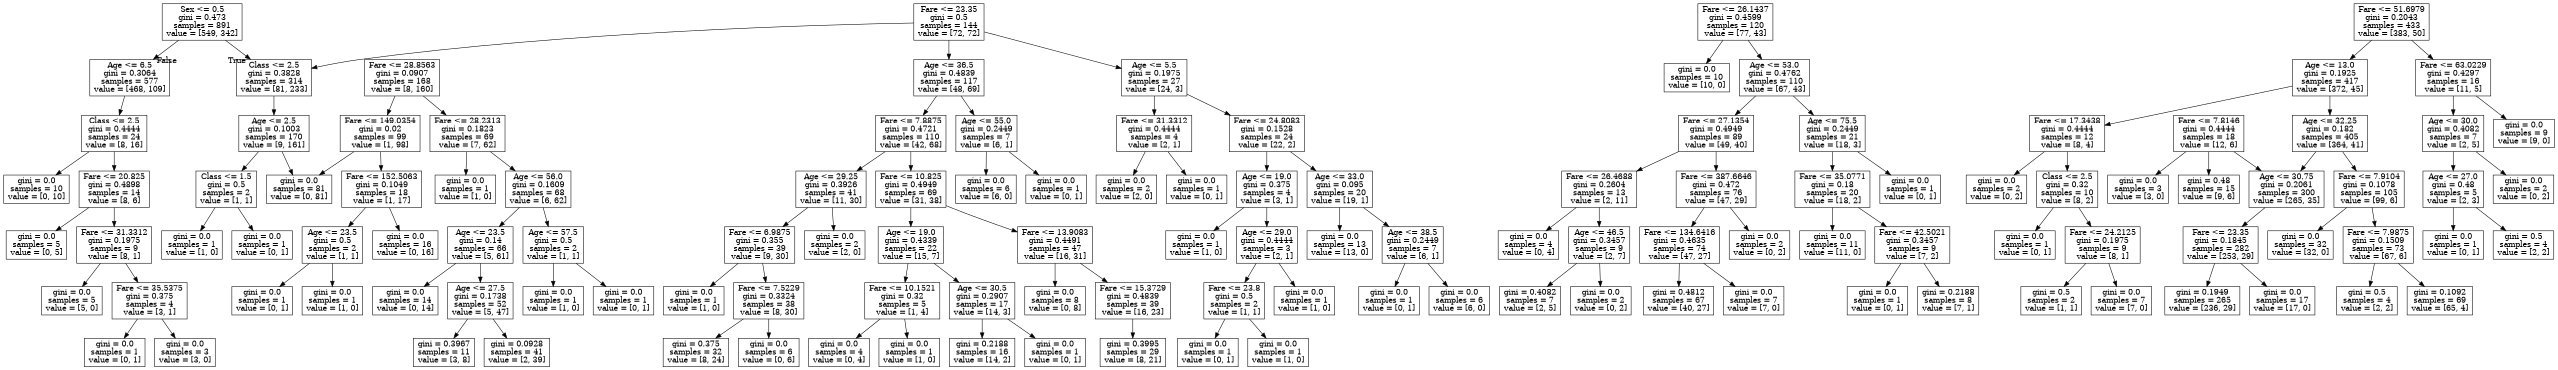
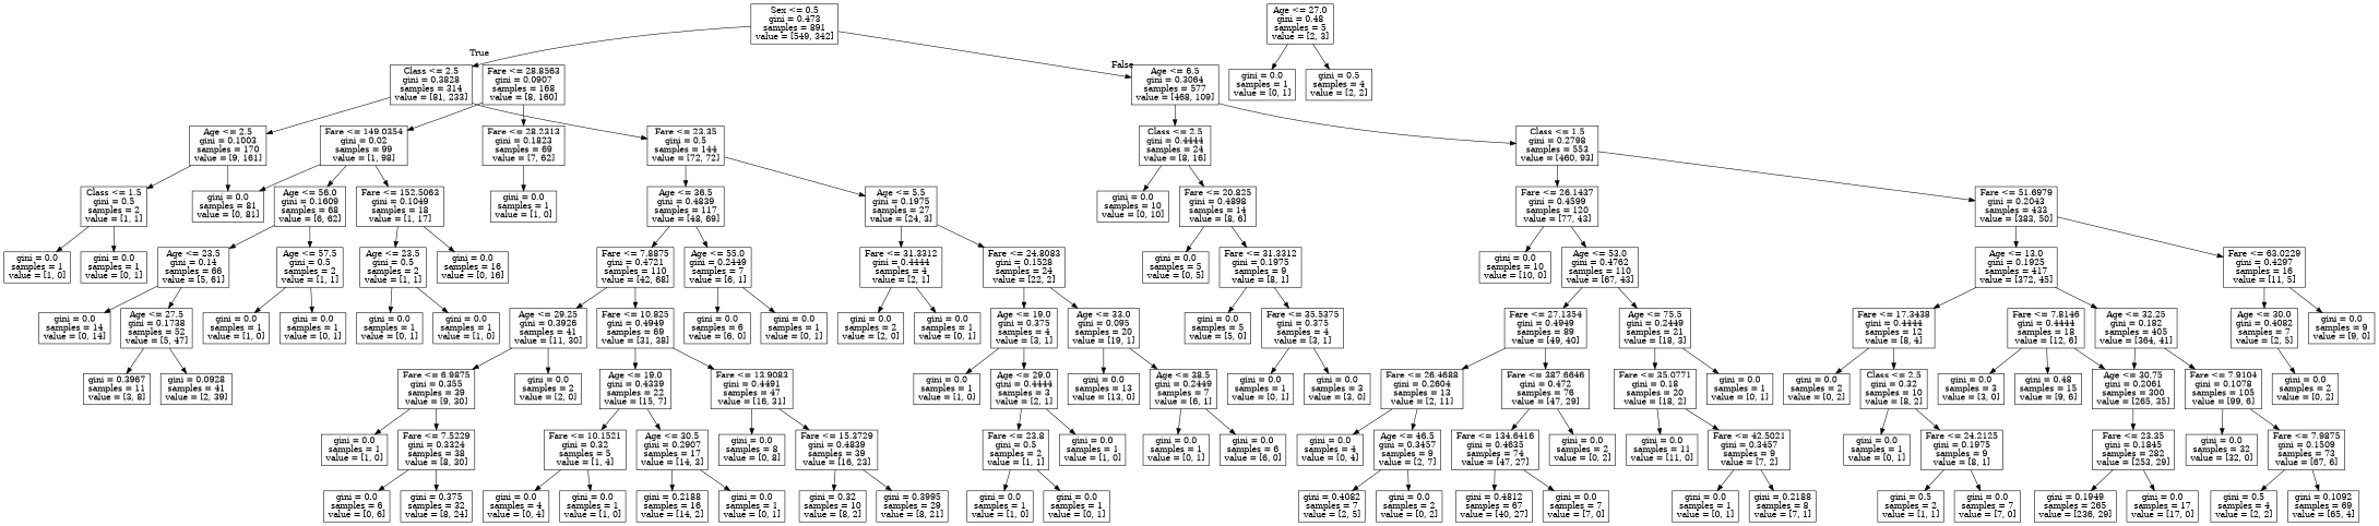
  digraph {
    node [shape=box]
    n1 [label="Sex <= 0.5\ngini = 0.473\nsamples = 891\nvalue = [549, 342]"]
    n2 [label="Class <= 2.5\ngini = 0.3828\nsamples = 314\nvalue = [81, 233]"]
    n3 [label="Age <= 6.5\ngini = 0.3064\nsamples = 577\nvalue = [468, 109]"]
    n4 [label="Age <= 2.5\ngini = 0.1003\nsamples = 170\nvalue = [9, 161]"]
    n5 [label="Fare <= 23.35\ngini = 0.5\nsamples = 144\nvalue = [72, 72]"]
    n6 [label="Class <= 2.5\ngini = 0.4444\nsamples = 24\nvalue = [8, 16]"]
+   n7 [label="Class <= 1.5\ngini = 0.2798\nsamples = 553\nvalue = [460, 93]"]
    n8 [label="Class <= 1.5\ngini = 0.5\nsamples = 2\nvalue = [1, 1]"]
    n9 [label="gini = 0.0\nsamples = 81\nvalue = [0, 81]"]
    n10 [label="Age <= 36.5\ngini = 0.4839\nsamples = 117\nvalue = [48, 69]"]
    n11 [label="Age <= 5.5\ngini = 0.1975\nsamples = 27\nvalue = [24, 3]"]
    n12 [label="gini = 0.0\nsamples = 1\nvalue = [1, 0]"]
    n13 [label="gini = 0.0\nsamples = 1\nvalue = [0, 1]"]
    n14 [label="Fare <= 28.8563\ngini = 0.0907\nsamples = 168\nvalue = [8, 160]"]
    n15 [label="Fare <= 28.2313\ngini = 0.1823\nsamples = 69\nvalue = [7, 62]"]
    n16 [label="Fare <= 149.0354\ngini = 0.02\nsamples = 99\nvalue = [1, 98]"]
    n17 [label="Age <= 56.0\ngini = 0.1609\nsamples = 68\nvalue = [6, 62]"]
    n18 [label="gini = 0.0\nsamples = 1\nvalue = [1, 0]"]
    n19 [label="Fare <= 152.5063\ngini = 0.1049\nsamples = 18\nvalue = [1, 17]"]
    n20 [label="Age <= 23.5\ngini = 0.14\nsamples = 66\nvalue = [5, 61]"]
    n21 [label="Age <= 57.5\ngini = 0.5\nsamples = 2\nvalue = [1, 1]"]
    n22 [label="gini = 0.0\nsamples = 14\nvalue = [0, 14]"]
    n23 [label="Age <= 27.5\ngini = 0.1738\nsamples = 52\nvalue = [5, 47]"]
    n24 [label="gini = 0.0\nsamples = 1\nvalue = [1, 0]"]
    n25 [label="gini = 0.0\nsamples = 1\nvalue = [0, 1]"]
    n26 [label="gini = 0.3967\nsamples = 11\nvalue = [3, 8]"]
    n27 [label="gini = 0.0928\nsamples = 41\nvalue = [2, 39]"]
    n28 [label="Age <= 23.5\ngini = 0.5\nsamples = 2\nvalue = [1, 1]"]
    n29 [label="gini = 0.0\nsamples = 16\nvalue = [0, 16]"]
    n30 [label="gini = 0.0\nsamples = 1\nvalue = [0, 1]"]
    n31 [label="gini = 0.0\nsamples = 1\nvalue = [1, 0]"]
    n32 [label="Fare <= 7.8875\ngini = 0.4721\nsamples = 110\nvalue = [42, 68]"]
    n33 [label="Age <= 55.0\ngini = 0.2449\nsamples = 7\nvalue = [6, 1]"]
    n34 [label="Fare <= 31.3312\ngini = 0.4444\nsamples = 4\nvalue = [2, 1]"]
    n35 [label="Fare <= 24.8083\ngini = 0.1528\nsamples = 24\nvalue = [22, 2]"]
    n36 [label="Age <= 29.25\ngini = 0.3926\nsamples = 41\nvalue = [11, 30]"]
    n37 [label="Fare <= 10.825\ngini = 0.4949\nsamples = 69\nvalue = [31, 38]"]
    n38 [label="gini = 0.0\nsamples = 6\nvalue = [6, 0]"]
    n39 [label="gini = 0.0\nsamples = 1\nvalue = [0, 1]"]
    n40 [label="Fare <= 6.9875\ngini = 0.355\nsamples = 39\nvalue = [9, 30]"]
    n41 [label="gini = 0.0\nsamples = 2\nvalue = [2, 0]"]
    n42 [label="Age <= 19.0\ngini = 0.4339\nsamples = 22\nvalue = [15, 7]"]
    n43 [label="Fare <= 13.9083\ngini = 0.4491\nsamples = 47\nvalue = [16, 31]"]
    n44 [label="gini = 0.0\nsamples = 1\nvalue = [1, 0]"]
    n45 [label="Fare <= 7.5229\ngini = 0.3324\nsamples = 38\nvalue = [8, 30]"]
    n46 [label="gini = 0.0\nsamples = 6\nvalue = [0, 6]"]
    n47 [label="gini = 0.375\nsamples = 32\nvalue = [8, 24]"]
    n48 [label="Fare <= 10.1521\ngini = 0.32\nsamples = 5\nvalue = [1, 4]"]
    n49 [label="Age <= 30.5\ngini = 0.2907\nsamples = 17\nvalue = [14, 3]"]
    n50 [label="gini = 0.0\nsamples = 8\nvalue = [0, 8]"]
    n51 [label="Fare <= 15.3729\ngini = 0.4839\nsamples = 39\nvalue = [16, 23]"]
    n52 [label="gini = 0.0\nsamples = 4\nvalue = [0, 4]"]
    n53 [label="gini = 0.0\nsamples = 1\nvalue = [1, 0]"]
    n54 [label="gini = 0.2188\nsamples = 16\nvalue = [14, 2]"]
    n55 [label="gini = 0.0\nsamples = 1\nvalue = [0, 1]"]
+   n56 [label="gini = 0.32\nsamples = 10\nvalue = [8, 2]"]
    n57 [label="gini = 0.3995\nsamples = 29\nvalue = [8, 21]"]
    n58 [label="gini = 0.0\nsamples = 2\nvalue = [2, 0]"]
    n59 [label="gini = 0.0\nsamples = 1\nvalue = [0, 1]"]
    n60 [label="Age <= 19.0\ngini = 0.375\nsamples = 4\nvalue = [3, 1]"]
    n61 [label="Age <= 33.0\ngini = 0.095\nsamples = 20\nvalue = [19, 1]"]
    n62 [label="gini = 0.0\nsamples = 1\nvalue = [1, 0]"]
    n63 [label="Age <= 29.0\ngini = 0.4444\nsamples = 3\nvalue = [2, 1]"]
    n64 [label="gini = 0.0\nsamples = 13\nvalue = [13, 0]"]
    n65 [label="Age <= 38.5\ngini = 0.2449\nsamples = 7\nvalue = [6, 1]"]
    n66 [label="Fare <= 23.8\ngini = 0.5\nsamples = 2\nvalue = [1, 1]"]
    n67 [label="gini = 0.0\nsamples = 1\nvalue = [1, 0]"]
    n68 [label="gini = 0.0\nsamples = 1\nvalue = [1, 0]"]
    n69 [label="gini = 0.0\nsamples = 1\nvalue = [0, 1]"]
    n70 [label="gini = 0.0\nsamples = 1\nvalue = [0, 1]"]
    n71 [label="gini = 0.0\nsamples = 6\nvalue = [6, 0]"]
    n72 [label="gini = 0.0\nsamples = 10\nvalue = [0, 10]"]
    n73 [label="Fare <= 20.825\ngini = 0.4898\nsamples = 14\nvalue = [8, 6]"]
    n74 [label="Fare <= 26.1437\ngini = 0.4599\nsamples = 120\nvalue = [77, 43]"]
    n75 [label="Fare <= 51.6979\ngini = 0.2043\nsamples = 433\nvalue = [383, 50]"]
    n76 [label="gini = 0.0\nsamples = 5\nvalue = [0, 5]"]
    n77 [label="Fare <= 31.3312\ngini = 0.1975\nsamples = 9\nvalue = [8, 1]"]
    n78 [label="gini = 0.0\nsamples = 5\nvalue = [5, 0]"]
    n79 [label="Fare <= 35.5375\ngini = 0.375\nsamples = 4\nvalue = [3, 1]"]
    n80 [label="gini = 0.0\nsamples = 1\nvalue = [0, 1]"]
    n81 [label="gini = 0.0\nsamples = 3\nvalue = [3, 0]"]
    n82 [label="gini = 0.0\nsamples = 10\nvalue = [10, 0]"]
    n83 [label="Age <= 53.0\ngini = 0.4762\nsamples = 110\nvalue = [67, 43]"]
    n84 [label="Age <= 13.0\ngini = 0.1925\nsamples = 417\nvalue = [372, 45]"]
    n85 [label="Fare <= 63.0229\ngini = 0.4297\nsamples = 16\nvalue = [11, 5]"]
    n86 [label="Fare <= 27.1354\ngini = 0.4949\nsamples = 89\nvalue = [49, 40]"]
    n87 [label="Age <= 75.5\ngini = 0.2449\nsamples = 21\nvalue = [18, 3]"]
    n88 [label="Fare <= 26.4688\ngini = 0.2604\nsamples = 13\nvalue = [2, 11]"]
    n89 [label="Fare <= 387.6646\ngini = 0.472\nsamples = 76\nvalue = [47, 29]"]
    n90 [label="Fare <= 35.0771\ngini = 0.18\nsamples = 20\nvalue = [18, 2]"]
    n91 [label="gini = 0.0\nsamples = 1\nvalue = [0, 1]"]
    n92 [label="gini = 0.0\nsamples = 4\nvalue = [0, 4]"]
    n93 [label="Age <= 46.5\ngini = 0.3457\nsamples = 9\nvalue = [2, 7]"]
    n94 [label="Fare <= 134.6416\ngini = 0.4635\nsamples = 74\nvalue = [47, 27]"]
    n95 [label="gini = 0.0\nsamples = 2\nvalue = [0, 2]"]
    n96 [label="gini = 0.4082\nsamples = 7\nvalue = [2, 5]"]
    n97 [label="gini = 0.0\nsamples = 2\nvalue = [0, 2]"]
    n98 [label="gini = 0.4812\nsamples = 67\nvalue = [40, 27]"]
    n99 [label="gini = 0.0\nsamples = 7\nvalue = [7, 0]"]
    n100 [label="gini = 0.0\nsamples = 11\nvalue = [11, 0]"]
    n101 [label="Fare <= 42.5021\ngini = 0.3457\nsamples = 9\nvalue = [7, 2]"]
    n102 [label="gini = 0.0\nsamples = 1\nvalue = [0, 1]"]
    n103 [label="gini = 0.2188\nsamples = 8\nvalue = [7, 1]"]
    n104 [label="Fare <= 17.3438\ngini = 0.4444\nsamples = 12\nvalue = [8, 4]"]
    n105 [label="Age <= 32.25\ngini = 0.182\nsamples = 405\nvalue = [364, 41]"]
    n106 [label="Age <= 30.0\ngini = 0.4082\nsamples = 7\nvalue = [2, 5]"]
    n107 [label="gini = 0.0\nsamples = 9\nvalue = [9, 0]"]
    n108 [label="gini = 0.0\nsamples = 2\nvalue = [0, 2]"]
    n109 [label="Class <= 2.5\ngini = 0.32\nsamples = 10\nvalue = [8, 2]"]
    n110 [label="Age <= 30.75\ngini = 0.2061\nsamples = 300\nvalue = [265, 35]"]
    n111 [label="Fare <= 7.9104\ngini = 0.1078\nsamples = 105\nvalue = [99, 6]"]
    n112 [label="gini = 0.0\nsamples = 1\nvalue = [0, 1]"]
    n113 [label="Fare <= 24.2125\ngini = 0.1975\nsamples = 9\nvalue = [8, 1]"]
    n114 [label="gini = 0.5\nsamples = 2\nvalue = [1, 1]"]
    n115 [label="gini = 0.0\nsamples = 7\nvalue = [7, 0]"]
    n116 [label="Fare <= 23.35\ngini = 0.1845\nsamples = 282\nvalue = [253, 29]"]
    n117 [label="gini = 0.0\nsamples = 32\nvalue = [32, 0]"]
    n118 [label="Fare <= 7.9875\ngini = 0.1509\nsamples = 73\nvalue = [67, 6]"]
    n119 [label="gini = 0.1949\nsamples = 265\nvalue = [236, 29]"]
    n120 [label="gini = 0.0\nsamples = 17\nvalue = [17, 0]"]
    n121 [label="Fare <= 7.8146\ngini = 0.4444\nsamples = 18\nvalue = [12, 6]"]
    n122 [label="gini = 0.0\nsamples = 3\nvalue = [3, 0]"]
    n123 [label="gini = 0.48\nsamples = 15\nvalue = [9, 6]"]
    n124 [label="gini = 0.5\nsamples = 4\nvalue = [2, 2]"]
    n125 [label="gini = 0.1092\nsamples = 69\nvalue = [65, 4]"]
    n126 [label="Age <= 27.0\ngini = 0.48\nsamples = 5\nvalue = [2, 3]"]
    n127 [label="gini = 0.0\nsamples = 2\nvalue = [0, 2]"]
    n128 [label="gini = 0.0\nsamples = 1\nvalue = [0, 1]"]
    n129 [label="gini = 0.5\nsamples = 4\nvalue = [2, 2]"]
    n1 -> n2 [headlabel=True labelangle=45 labeldistance=2.5]
    n1 -> n3 [headlabel=False labelangle=-45 labeldistance=2.5]
    n2 -> n4
-   n5 -> n2
+   n2 -> n5
    n3 -> n6
+   n3 -> n7
    n4 -> n8
    n4 -> n9
    n5 -> n10
    n5 -> n11
    n6 -> n72
    n6 -> n73
+   n7 -> n74
+   n7 -> n75
    n8 -> n12
    n8 -> n13
    n10 -> n32
    n10 -> n33
    n11 -> n34
    n11 -> n35
    n14 -> n15
    n14 -> n16
-   n15 -> n17
+   n16 -> n17
    n15 -> n18
    n16 -> n9
    n16 -> n19
    n17 -> n20
    n17 -> n21
    n19 -> n28
    n19 -> n29
    n20 -> n22
    n20 -> n23
    n21 -> n24
    n21 -> n25
    n23 -> n26
    n23 -> n27
    n28 -> n30
    n28 -> n31
    n32 -> n36
    n32 -> n37
    n33 -> n38
    n33 -> n39
    n34 -> n58
    n34 -> n59
    n35 -> n60
    n35 -> n61
    n36 -> n40
    n36 -> n41
    n37 -> n42
    n37 -> n43
    n40 -> n44
    n40 -> n45
    n42 -> n48
    n42 -> n49
    n43 -> n50
    n43 -> n51
    n45 -> n46
    n45 -> n47
    n48 -> n52
    n48 -> n53
    n49 -> n54
    n49 -> n55
+   n51 -> n56
    n51 -> n57
    n60 -> n62
    n60 -> n63
    n61 -> n64
    n61 -> n65
    n63 -> n66
    n63 -> n67
    n65 -> n70
    n65 -> n71
    n66 -> n68
    n66 -> n69
    n73 -> n76
    n73 -> n77
    n74 -> n82
    n74 -> n83
    n75 -> n84
    n75 -> n85
    n77 -> n78
    n77 -> n79
    n79 -> n80
    n79 -> n81
    n83 -> n86
    n83 -> n87
    n84 -> n104
    n84 -> n105
    n85 -> n106
    n85 -> n107
    n86 -> n88
    n86 -> n89
    n87 -> n90
    n87 -> n91
    n88 -> n92
    n88 -> n93
    n89 -> n94
    n89 -> n95
    n90 -> n100
    n90 -> n101
    n93 -> n96
    n93 -> n97
    n94 -> n98
    n94 -> n99
    n101 -> n102
    n101 -> n103
    n104 -> n108
    n104 -> n109
    n105 -> n110
    n105 -> n111
-   n106 -> n126
    n106 -> n127
    n109 -> n112
    n109 -> n113
    n110 -> n116
    n111 -> n117
    n111 -> n118
    n113 -> n114
    n113 -> n115
    n116 -> n119
    n116 -> n120
    n118 -> n124
    n118 -> n125
    n121 -> n110
    n121 -> n122
    n121 -> n123
    n126 -> n128
    n126 -> n129
  }
